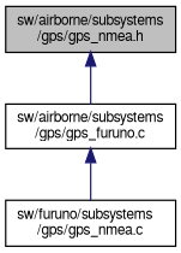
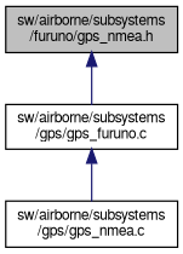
  digraph {
    node [color=black fillcolor=white fontname=FreeSans fontsize=10 shape=record style=filled]
    edge [color=midnightblue dir=back fontname=FreeSans fontsize=10 labelfontname=FreeSans labelfontsize=10 style=solid]
-   n1 [fillcolor=grey75 fontcolor=black height=0.2 label="sw/airborne/subsystems\l/gps/gps_nmea.h" width=0.4]
+   n1 [fillcolor=grey75 fontcolor=black height=0.2 label="sw/airborne/subsystems\l/furuno/gps_nmea.h" width=0.4]
    n2 [height=0.2 label="sw/airborne/subsystems\l/gps/gps_furuno.c" width=0.4]
-   n3 [height=0.2 label="sw/furuno/subsystems\l/gps/gps_nmea.c" width=0.4]
+   n3 [height=0.2 label="sw/airborne/subsystems\l/gps/gps_nmea.c" width=0.4]
    n1 -> n2
    n2 -> n3
  }
